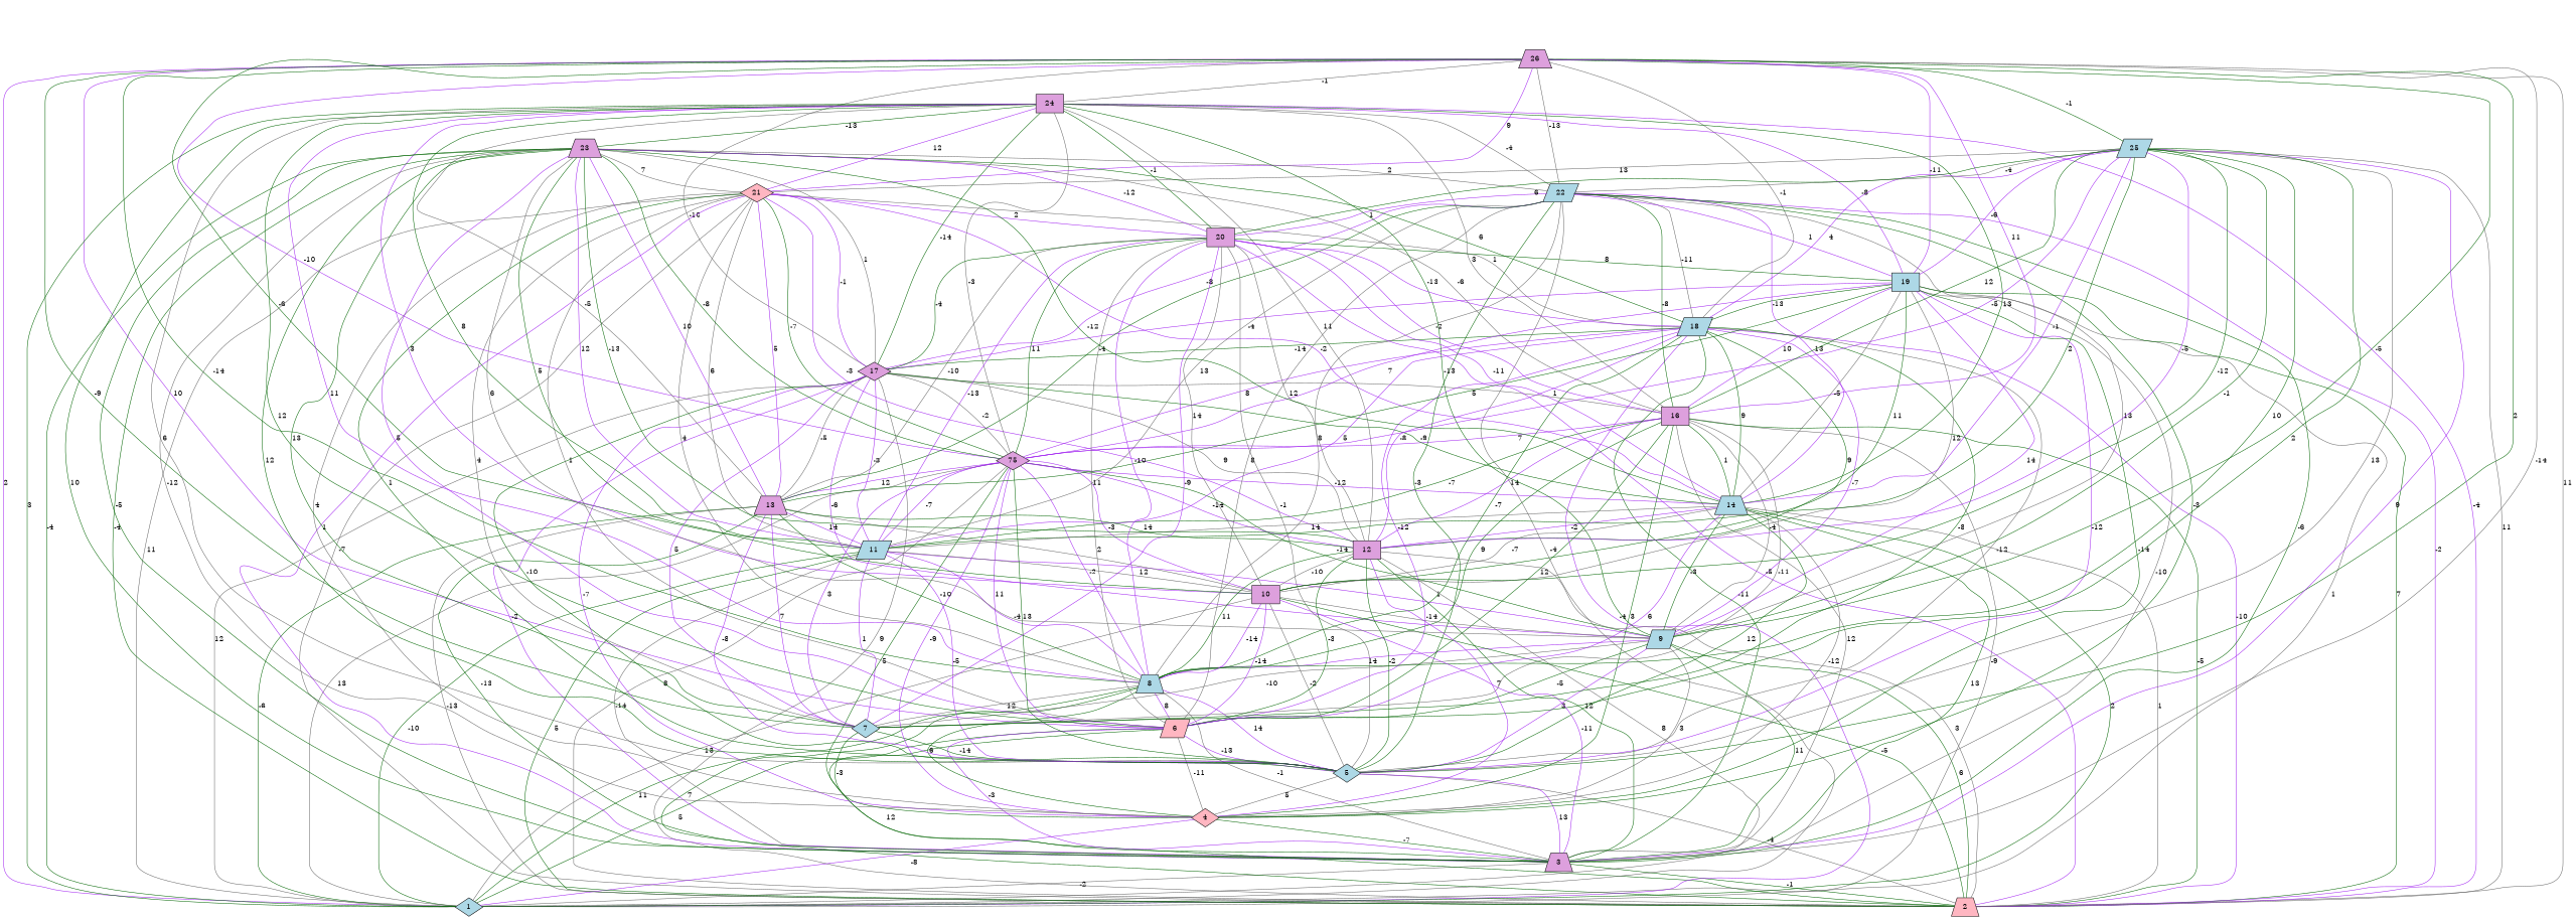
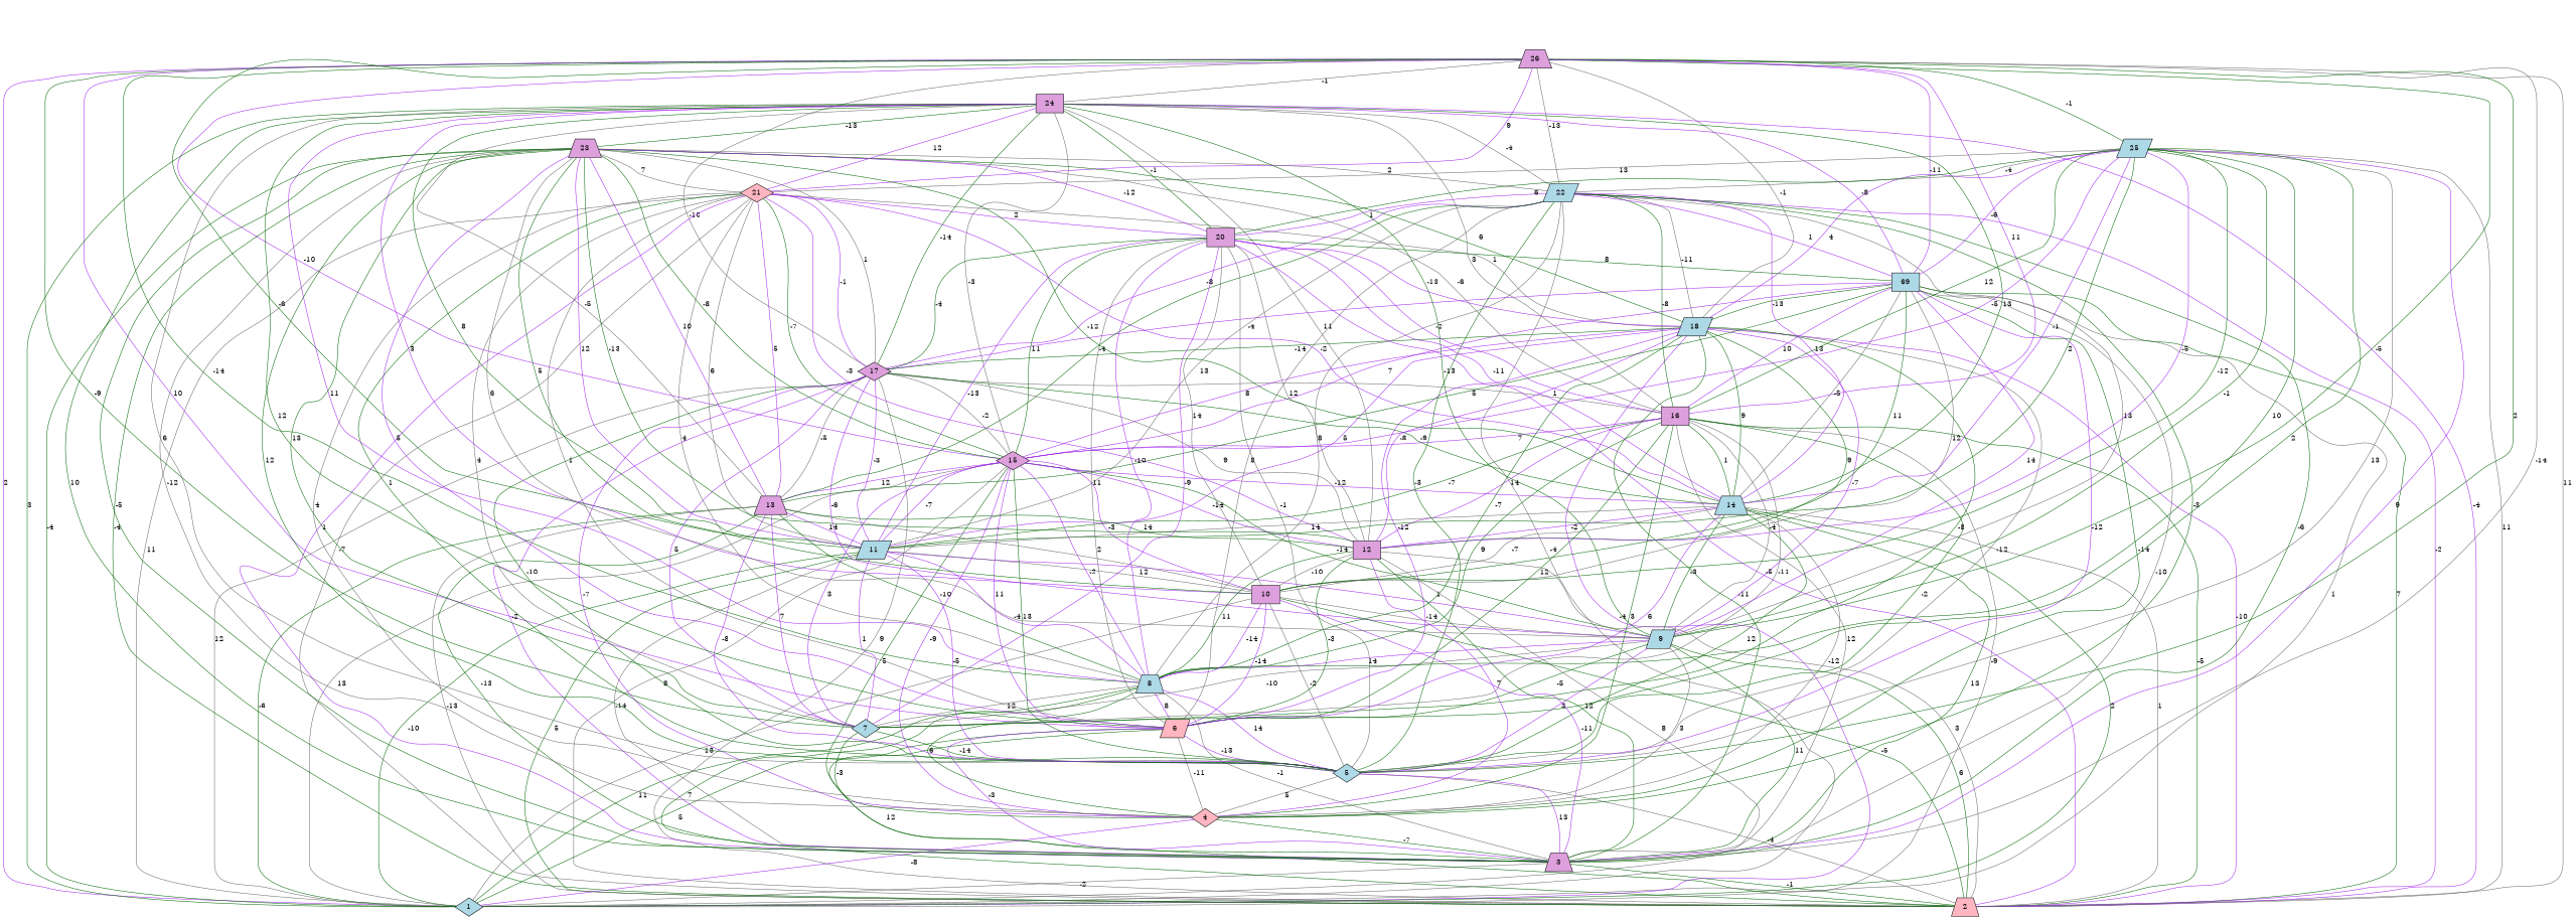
  graph {
    fontname="DejaVu Serif"
    node [fillcolor=lightblue fontname="DejaVu Serif" shape=diamond style=filled]
    edge [color=darkgreen fontname="DejaVu Serif"]
    1
    26 [fillcolor=plum shape=trapezium]
    2 [fillcolor=lightpink shape=trapezium]
    3 [fillcolor=plum shape=trapezium]
    5
    6 [fillcolor=lightpink shape=parallelogram]
    7
    8 [shape=trapezium]
    9 [shape=parallelogram]
    11 [shape=parallelogram]
-   15 [fillcolor=plum label=75]
+   15 [fillcolor=plum]
    16 [fillcolor=plum shape=box]
    17 [fillcolor=plum]
    18 [shape=parallelogram]
-   19 [shape=box]
+   19 [shape=box label=69]
    21 [fillcolor=lightpink]
    22 [shape=parallelogram]
    24 [fillcolor=plum shape=box]
    25 [shape=parallelogram]
    4 [fillcolor=lightpink]
    10 [fillcolor=plum shape=box]
    12 [fillcolor=plum shape=box]
    14 [shape=trapezium]
    13 [fillcolor=plum shape=trapezium]
    20 [fillcolor=plum shape=box]
    23 [fillcolor=plum shape=trapezium]
    26 -- 1 [color=purple label=2]
    26 -- 2 [color=gray40 label=11]
    26 -- 3 [color=gray40 label=-14]
    26 -- 5 [label=2]
    26 -- 6 [color=purple label=10]
    26 -- 7 [label=-9]
    26 -- 8 [label=-14]
    26 -- 9 [label=-5]
    26 -- 11 [label=-6]
    26 -- 15 [color=purple label=-10]
    26 -- 16 [color=purple label=11]
    26 -- 17 [color=gray40 label=-10]
    26 -- 18 [color=gray40 label=-1]
    26 -- 19 [color=purple label=-11]
    26 -- 21 [color=purple label=9]
    26 -- 22 [color=gray40 label=-13]
    26 -- 24 [color=gray40 label=-1]
    26 -- 25 [label=-1]
    3 -- 1 [color=gray40 label=-2]
    3 -- 2 [label=-1]
    5 -- 2 [color=gray40 label=-4]
    5 -- 3 [color=purple label=13]
    5 -- 4 [color=gray40 label=5]
    6 -- 1 [label=5]
    6 -- 2 [label=12]
    6 -- 3 [color=purple label=-3]
    6 -- 5 [color=purple label=-13]
    6 -- 4 [color=gray40 label=-11]
    7 -- 5 [label=-14]
    7 -- 4 [label=-3]
    8 -- 1 [label=11]
    8 -- 2 [label=7]
    8 -- 3 [color=gray40 label=-1]
    8 -- 5 [color=purple label=14]
    8 -- 6 [color=purple label=8]
    8 -- 7 [color=gray40 label=12]
    8 -- 4 [label=6]
    9 -- 2 [label=6]
    9 -- 3 [label=11]
    9 -- 5 [color=purple label=3]
    9 -- 6 [label=-5]
    9 -- 7 [color=gray40 label=-10]
    9 -- 8 [color=purple label=14]
    9 -- 4 [color=gray40 label=3]
    11 -- 1 [label=-10]
    11 -- 2 [label=5]
    11 -- 3 [color=gray40 label=-14]
    11 -- 5 [color=purple label=-5]
    11 -- 7 [color=purple label=1]
    11 -- 8 [color=purple label=-4]
    11 -- 9 [color=purple label=1]
    11 -- 10 [color=gray40 label=12]
    15 -- 1 [color=gray40 label=13]
    15 -- 2 [color=gray40 label=8]
    15 -- 3 [label=5]
    15 -- 5 [label=13]
    15 -- 6 [color=purple label=11]
    15 -- 7 [color=purple label=3]
    15 -- 8 [color=purple label=-2]
    15 -- 9 [label=-14]
    15 -- 11 [color=purple label=-7]
    15 -- 4 [color=purple label=-9]
    15 -- 10 [color=purple label=-3]
    15 -- 12 [color=purple label=-14]
    15 -- 14 [color=purple label=-12]
    15 -- 13 [color=purple label=12]
    16 -- 1 [color=gray40 label=-9]
    16 -- 2 [label=-5]
    16 -- 3 [color=gray40 label=12]
-   12 -- 5 [label=-2]
+   16 -- 5 [label=-2]
    16 -- 6 [label=12]
    16 -- 7 [color=gray40 label=-11]
    16 -- 8 [label=9]
    16 -- 9 [color=gray40 label=-4]
    16 -- 11 [label=-7]
    16 -- 15 [color=purple label=7]
    16 -- 4 [label=3]
    16 -- 12 [color=purple label=14]
    16 -- 14 [label=1]
    17 -- 1 [color=gray40 label=12]
    17 -- 2 [color=gray40 label=9]
    17 -- 3 [color=purple label=-2]
    17 -- 5 [label=-10]
    17 -- 7 [color=purple label=5]
    17 -- 9 [color=purple label=-6]
    17 -- 11 [color=purple label=-3]
    17 -- 15 [color=gray40 label=-2]
    17 -- 16 [color=gray40 label=1]
    17 -- 4 [color=purple label=-7]
    17 -- 12 [color=gray40 label=9]
    17 -- 14 [label=-9]
    17 -- 13 [color=gray40 label=-5]
    18 -- 1 [color=purple label=-4]
    18 -- 2 [color=purple label=-10]
    18 -- 3 [label=-11]
    18 -- 5 [color=gray40 label=-12]
    18 -- 6 [color=purple label=-12]
    18 -- 7 [label=-8]
    18 -- 8 [label=-7]
    18 -- 9 [color=purple label=-7]
    18 -- 11 [color=purple label=5]
    18 -- 15 [color=purple label=8]
    18 -- 17 [label=-14]
    18 -- 10 [label=9]
    18 -- 12 [color=purple label=-8]
    18 -- 14 [label=9]
    19 -- 1 [color=gray40 label=1]
    19 -- 2 [label=7]
    19 -- 3 [color=gray40 label=-10]
    19 -- 5 [color=purple label=-12]
    19 -- 9 [color=purple label=14]
    19 -- 15 [color=purple label=7]
    19 -- 16 [color=purple label=10]
    19 -- 17 [color=purple label=-4]
    19 -- 18 [label=-13]
    19 -- 4 [label=-14]
    19 -- 10 [color=gray40 label=12]
    19 -- 12 [label=11]
    19 -- 14 [color=gray40 label=-5]
    19 -- 13 [label=5]
    21 -- 1 [color=gray40 label=11]
    21 -- 2 [color=gray40 label=-7]
    21 -- 3 [color=purple label=1]
    21 -- 5 [label=1]
    21 -- 6 [color=gray40 label=1]
    21 -- 7 [color=gray40 label=4]
    21 -- 8 [color=gray40 label=4]
    21 -- 11 [color=gray40 label=6]
    21 -- 15 [label=-7]
    21 -- 17 [color=purple label=-1]
    21 -- 18 [color=gray40 label=1]
    21 -- 4 [color=gray40 label=4]
    21 -- 12 [color=purple label=-3]
    21 -- 14 [color=purple label=-2]
    21 -- 13 [color=purple label=5]
    21 -- 20 [color=purple label=2]
    22 -- 1 [color=gray40 label=-4]
    22 -- 2 [color=purple label=-2]
    22 -- 3 [label=-6]
    22 -- 5 [label=-3]
    22 -- 6 [color=gray40 label=8]
    22 -- 8 [color=gray40 label=8]
    22 -- 9 [color=gray40 label=13]
    22 -- 11 [color=gray40 label=13]
    22 -- 16 [label=-8]
    22 -- 17 [color=purple label=-8]
    22 -- 18 [color=gray40 label=-11]
    22 -- 19 [color=purple label=1]
    22 -- 4 [label=-3]
    22 -- 14 [color=purple label=13]
    22 -- 13 [label=-4]
    22 -- 20 [color=purple label=1]
    24 -- 1 [label=3]
    24 -- 2 [color=purple label=-4]
    24 -- 3 [label=10]
    24 -- 5 [color=gray40 label=6]
    24 -- 6 [label=12]
    24 -- 8 [color=purple label=11]
    24 -- 9 [label=-13]
    24 -- 11 [label=8]
    24 -- 15 [color=gray40 label=-3]
    24 -- 16 [color=gray40 label=3]
    24 -- 17 [label=-14]
    24 -- 19 [color=purple label=-8]
    24 -- 21 [color=purple label=12]
    24 -- 22 [color=gray40 label=-4]
    24 -- 10 [color=purple label=3]
    24 -- 12 [color=gray40 label=11]
    24 -- 14 [label=13]
    24 -- 13 [color=gray40 label=-5]
    24 -- 20 [label=-1]
    24 -- 23 [label=-13]
    25 -- 2 [color=gray40 label=11]
    25 -- 3 [color=purple label=9]
    25 -- 5 [color=gray40 label=13]
    25 -- 7 [label=2]
    25 -- 8 [label=10]
    25 -- 9 [label=-1]
    25 -- 11 [label=2]
    25 -- 15 [color=purple label=-5]
    25 -- 16 [label=12]
    25 -- 18 [color=purple label=4]
    25 -- 19 [color=purple label=-6]
    25 -- 21 [color=gray40 label=13]
    25 -- 22 [color=gray40 label=-4]
    25 -- 10 [label=-12]
    25 -- 12 [color=purple label=-5]
    25 -- 14 [color=purple label=-1]
    25 -- 20 [label=6]
    4 -- 1 [color=purple label=-8]
    4 -- 3 [label=-7]
    10 -- 1 [color=gray40 label=13]
    10 -- 2 [label=-5]
    10 -- 3 [color=purple label=-11]
    10 -- 5 [color=gray40 label=-2]
    10 -- 6 [color=purple label=-14]
    10 -- 8 [color=purple label=-14]
    10 -- 9 [color=gray40 label=-14]
    12 -- 1 [color=gray40 label=8]
    12 -- 2 [color=gray40 label=3]
    12 -- 3 [label=12]
    12 -- 6 [label=-3]
    12 -- 8 [label=11]
    12 -- 4 [color=purple label=7]
    12 -- 10 [color=gray40 label=-10]
    14 -- 1 [label=2]
    14 -- 2 [color=gray40 label=1]
    14 -- 3 [label=13]
    14 -- 5 [label=12]
    14 -- 6 [color=purple label=6]
    14 -- 9 [label=-3]
    14 -- 11 [color=gray40 label=14]
    14 -- 4 [color=gray40 label=-12]
    14 -- 10 [color=gray40 label=-7]
    14 -- 12 [color=purple label=-2]
    13 -- 1 [label=-6]
    13 -- 2 [color=gray40 label=-13]
    13 -- 3 [label=-13]
    13 -- 5 [color=purple label=-8]
    13 -- 7 [color=purple label=7]
    13 -- 8 [label=-10]
    13 -- 11 [color=purple label=14]
    13 -- 10 [color=gray40 label=2]
    13 -- 12 [label=14]
    20 -- 2 [color=purple label=-5]
    20 -- 5 [color=gray40 label=-1]
    20 -- 6 [color=gray40 label=11]
    20 -- 7 [color=purple label=-9]
    20 -- 8 [color=purple label=-10]
    20 -- 11 [color=purple label=-13]
    20 -- 15 [label=11]
    20 -- 16 [color=purple label=-2]
    20 -- 17 [label=-4]
    20 -- 18 [color=purple label=-13]
    20 -- 19 [label=8]
    20 -- 10 [color=gray40 label=14]
    20 -- 12 [color=gray40 label=12]
    20 -- 14 [color=purple label=-11]
-   20 -- 13 [color=gray40 label=-10]
    23 -- 1 [label=-4]
    23 -- 2 [label=-4]
    23 -- 3 [label=-5]
    23 -- 5 [label=12]
    23 -- 6 [color=purple label=5]
    23 -- 7 [label=13]
    23 -- 9 [color=gray40 label=6]
    23 -- 11 [color=purple label=12]
    23 -- 15 [label=-8]
    23 -- 16 [color=gray40 label=-6]
    23 -- 17 [color=gray40 label=1]
    23 -- 18 [label=6]
    23 -- 21 [color=gray40 label=7]
    23 -- 22 [color=gray40 label=2]
    23 -- 4 [color=gray40 label=-12]
    23 -- 10 [label=5]
    23 -- 12 [label=-13]
    23 -- 14 [label=-12]
    23 -- 13 [color=purple label=10]
    23 -- 20 [color=purple label=-12]
  }
